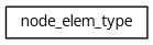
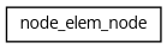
  digraph {
    rankdir=LR
    fontname="Open Sans"
-   n1 [color=black fillcolor=white fontname="Open Sans" fontsize=10 height=0.2 label=node_elem_type shape=record style=filled width=0.4]
+   n1 [color=black fillcolor=white fontname="Open Sans" fontsize=10 height=0.2 label=node_elem_node shape=record style=filled width=0.4]
  }
